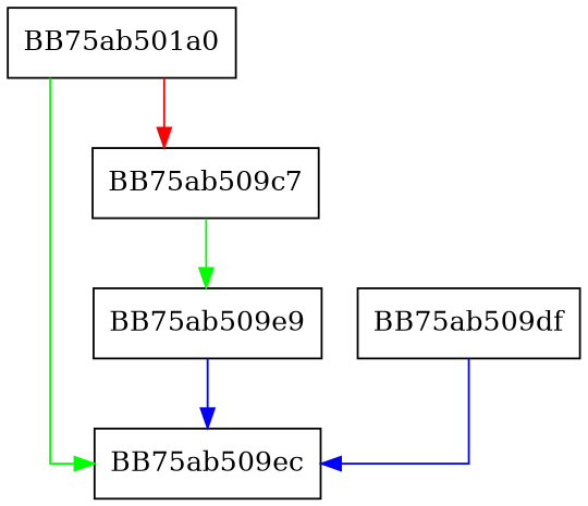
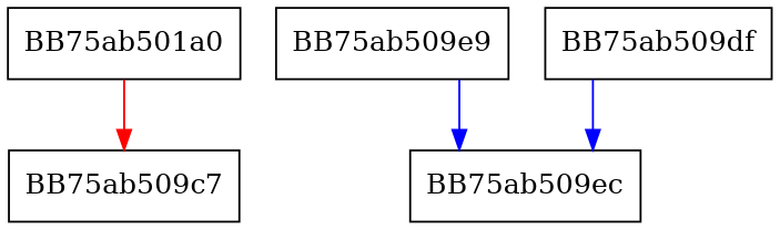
  digraph {
    splines=ortho
    node [shape=box]
    edge [color=green]
    n1 [label=BB75ab501a0]
    BB75ab509ec
    BB75ab509c7
    BB75ab509e9
    BB75ab509df
-   n1 -> BB75ab509ec
    n1 -> BB75ab509c7 [color=red]
-   BB75ab509c7 -> BB75ab509e9
    BB75ab509e9 -> BB75ab509ec [color=blue]
    BB75ab509df -> BB75ab509ec [color=blue]
  }
